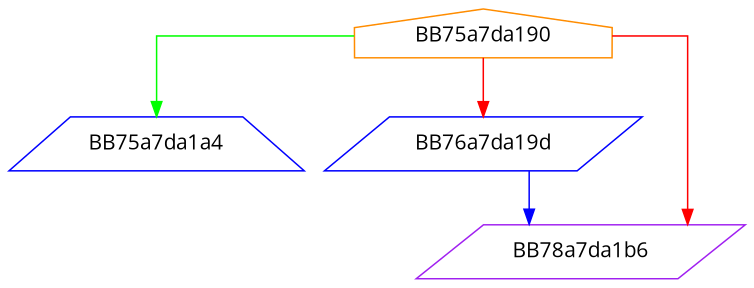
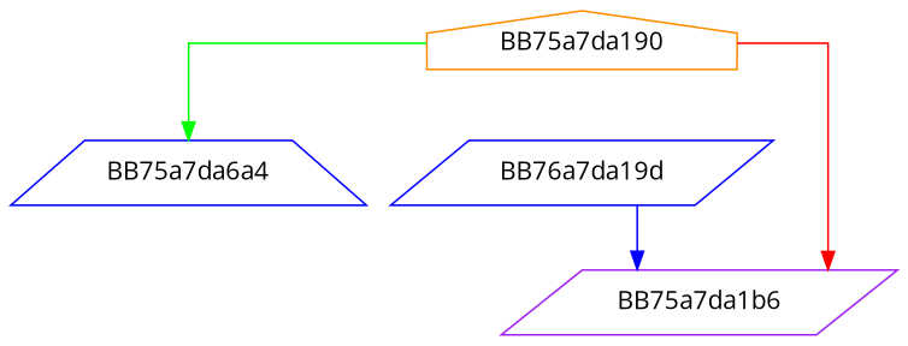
  digraph {
    fontname="Open Sans"
    splines=ortho
    node [color=blue fontname="Open Sans" shape=parallelogram]
    edge [color=red fontname="Open Sans"]
    BB75a7da190 [color=darkorange shape=house]
-   BB75a7da1a4 [shape=trapezium]
+   BB75a7da1a4 [shape=trapezium label=BB75a7da6a4]
    n3 [label=BB76a7da19d]
-   BB75a7da1b6 [color=purple label=BB78a7da1b6]
+   BB75a7da1b6 [color=purple]
    BB75a7da190 -> BB75a7da1a4 [color=green]
-   BB75a7da190 -> n3
    BB75a7da190 -> BB75a7da1b6
    n3 -> BB75a7da1b6 [color=blue]
  }
